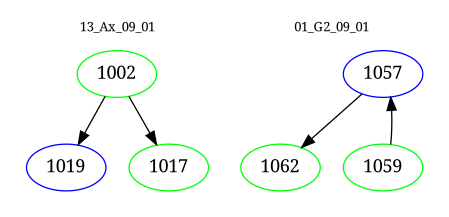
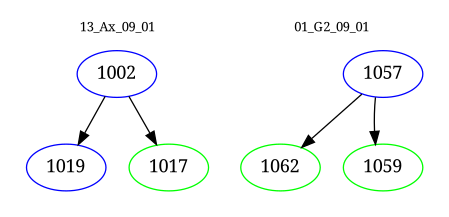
  digraph {
    fontname="Noto Serif"
    node [color=blue fontname="Noto Serif"]
    edge [color=black fontname="Noto Serif"]
-   n1 [color=green label=1002]
+   n1 [label=1002]
    n2 [label=1019]
    n3 [color=green label=1017]
    n4 [label=1057]
    n5 [color=green label=1062]
    n6 [color=green label=1059]
    subgraph cluster_1 {
      color=white
      fontsize=10
      label="13_Ax_09_01"
      n1
      n2
      n3
    }
    subgraph cluster_2 {
      color=white
      fontsize=10
      label="01_G2_09_01"
      n4
      n5
      n6
    }
    n1 -> n2
    n1 -> n3
    n4 -> n5
-   n6 -> n4
+   n4 -> n6
  }
